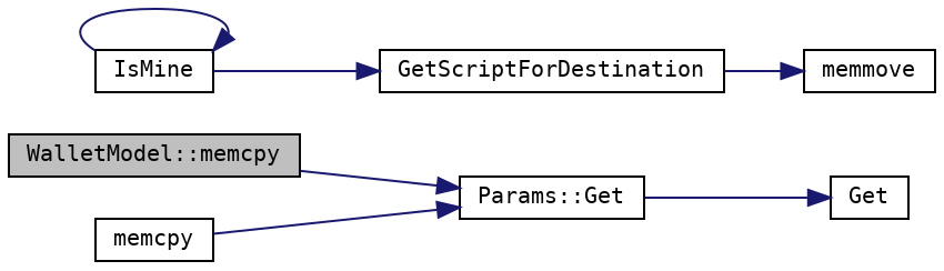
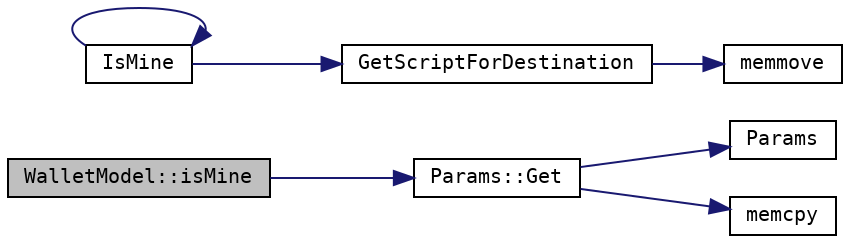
  digraph {
    fontname="DejaVu Sans Mono"
    rankdir=LR
    node [color=black fillcolor=white fontname="DejaVu Sans Mono" fontsize=10 shape=record style=filled]
    edge [color=midnightblue fontname="DejaVu Sans Mono" fontsize=10 labelfontname=Helvetica labelfontsize=10 style=solid]
-   n1 [fillcolor=grey75 fontcolor=black height=0.2 label="WalletModel::memcpy" width=0.4]
+   n1 [fillcolor=grey75 fontcolor=black height=0.2 label="WalletModel::isMine" width=0.4]
    n2 [height=0.2 label="Params::Get" width=0.4]
    n3 [height=0.2 label=IsMine width=0.4]
    n4 [height=0.2 label=GetScriptForDestination width=0.4]
-   n5 [height=0.2 label=Get width=0.4]
+   n5 [height=0.2 label=Params width=0.4]
    n6 [height=0.2 label=memcpy width=0.4]
    n7 [height=0.2 label=memmove width=0.4]
    n1 -> n2
    n2 -> n5
-   n6 -> n2
+   n2 -> n6
    n3 -> n3
    n3 -> n4
    n4 -> n7
  }
